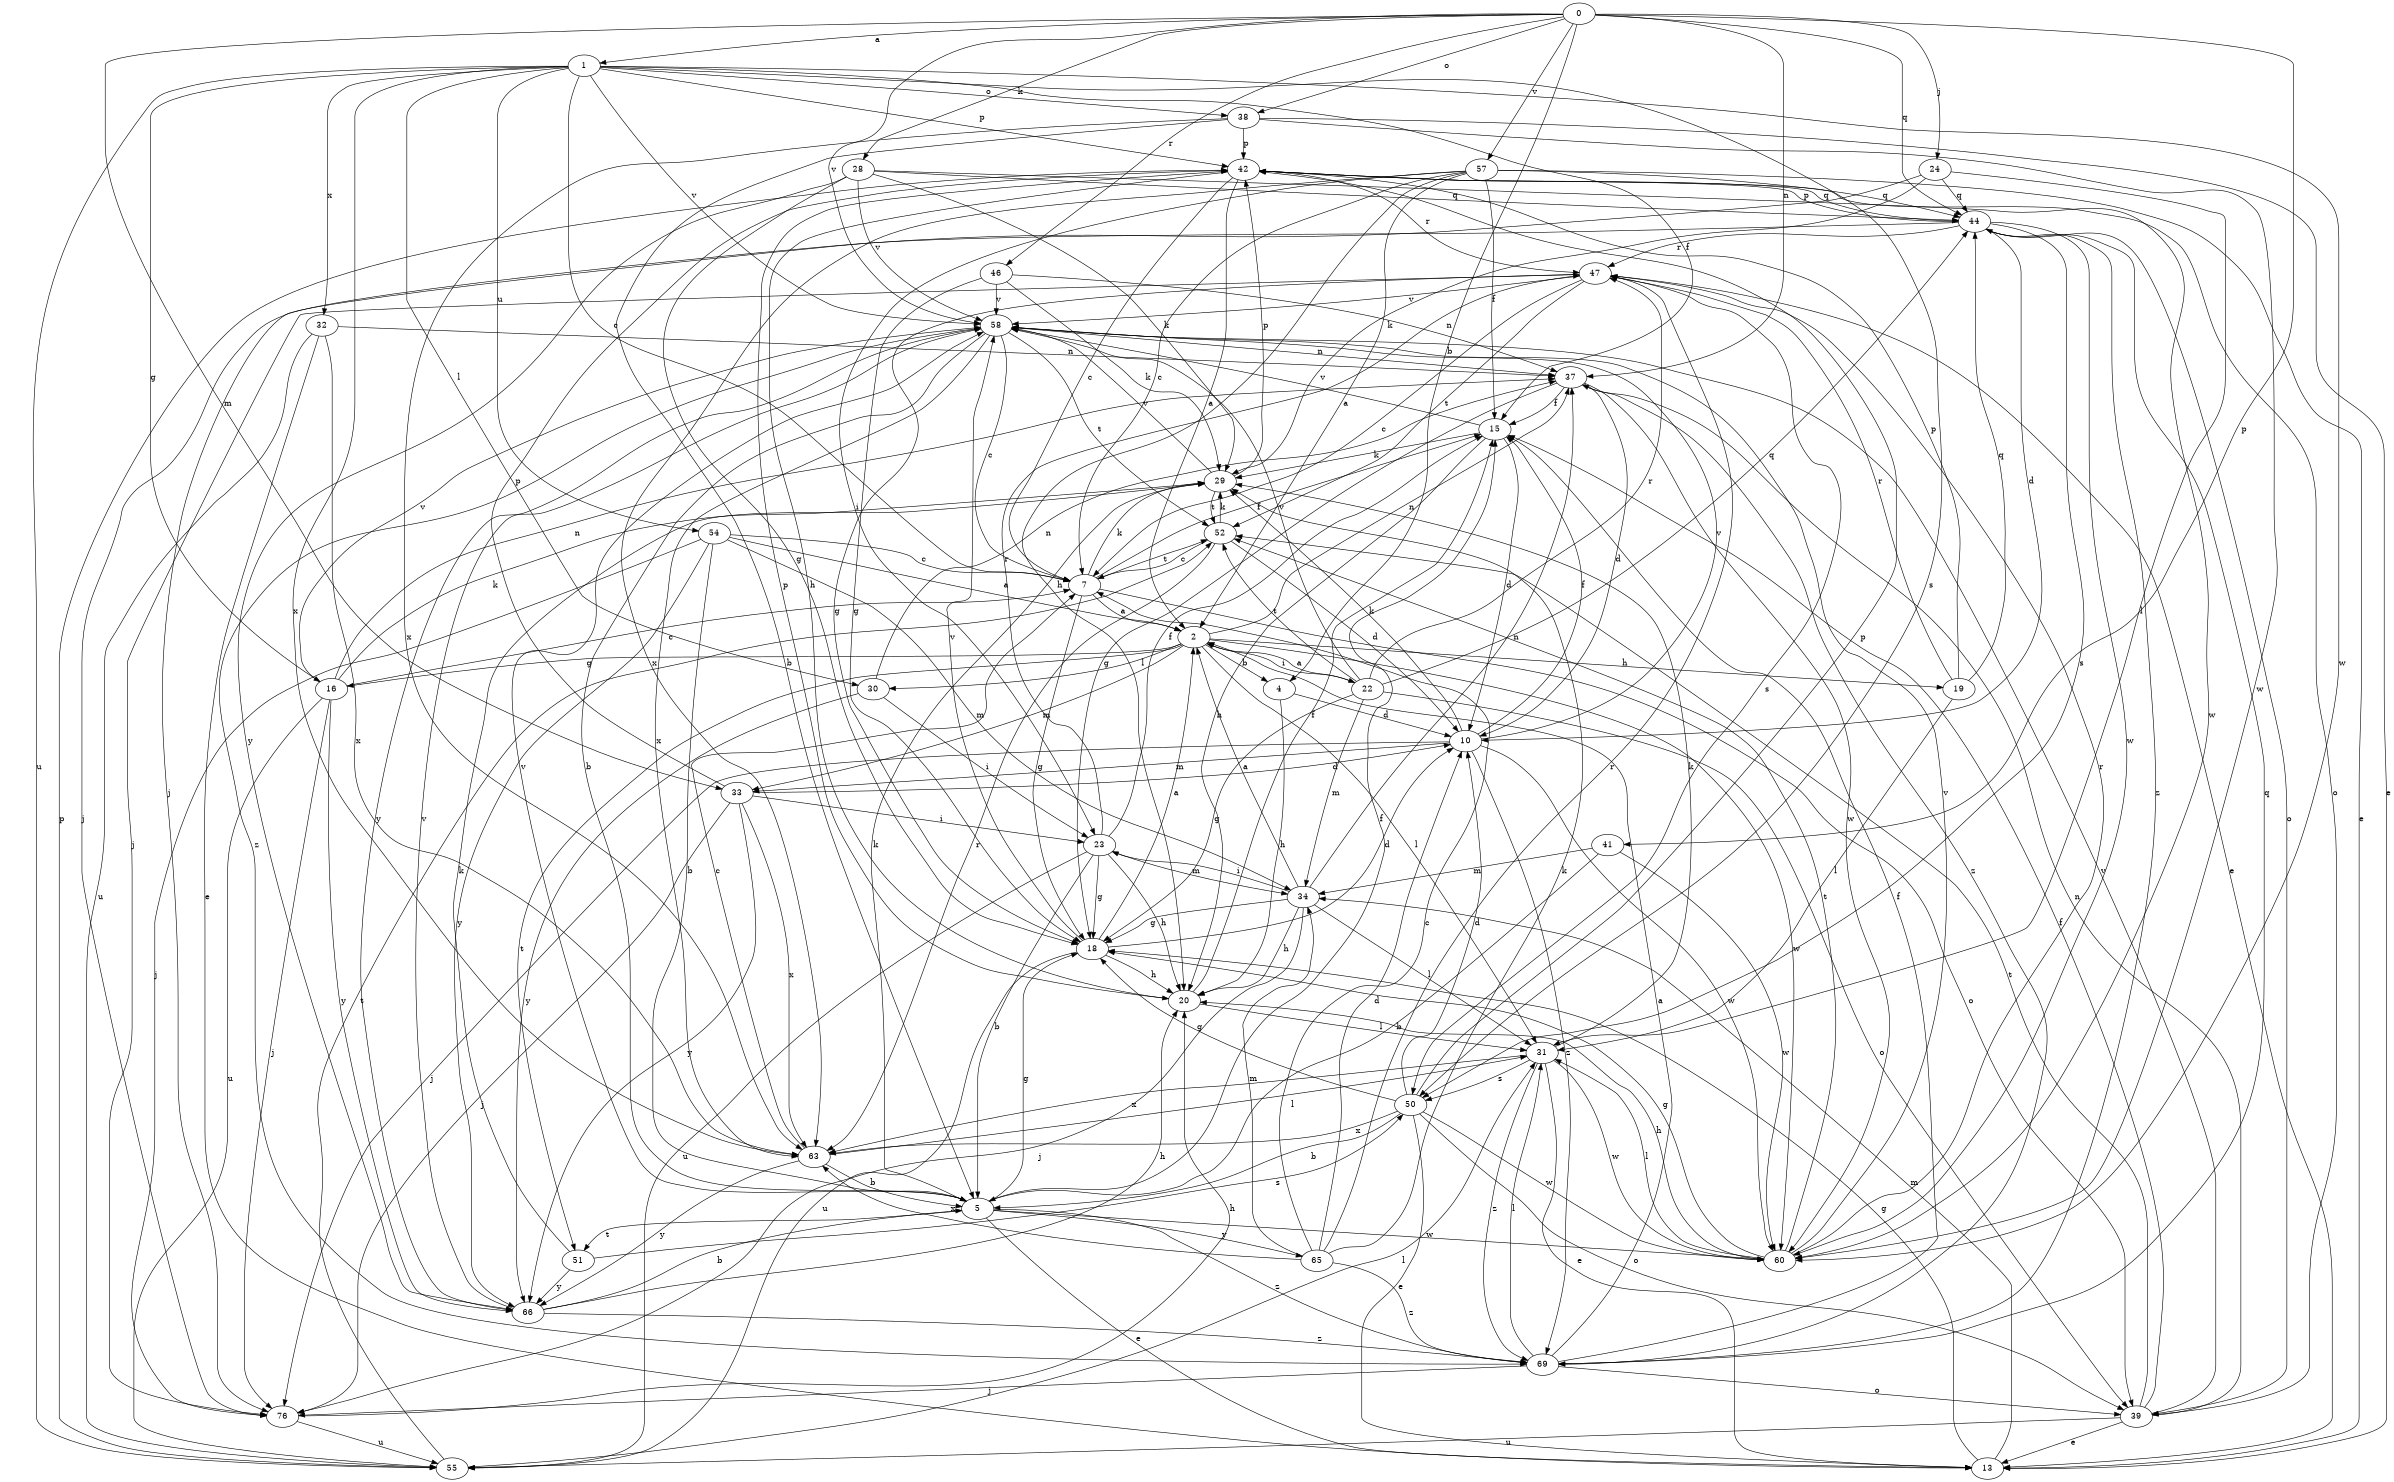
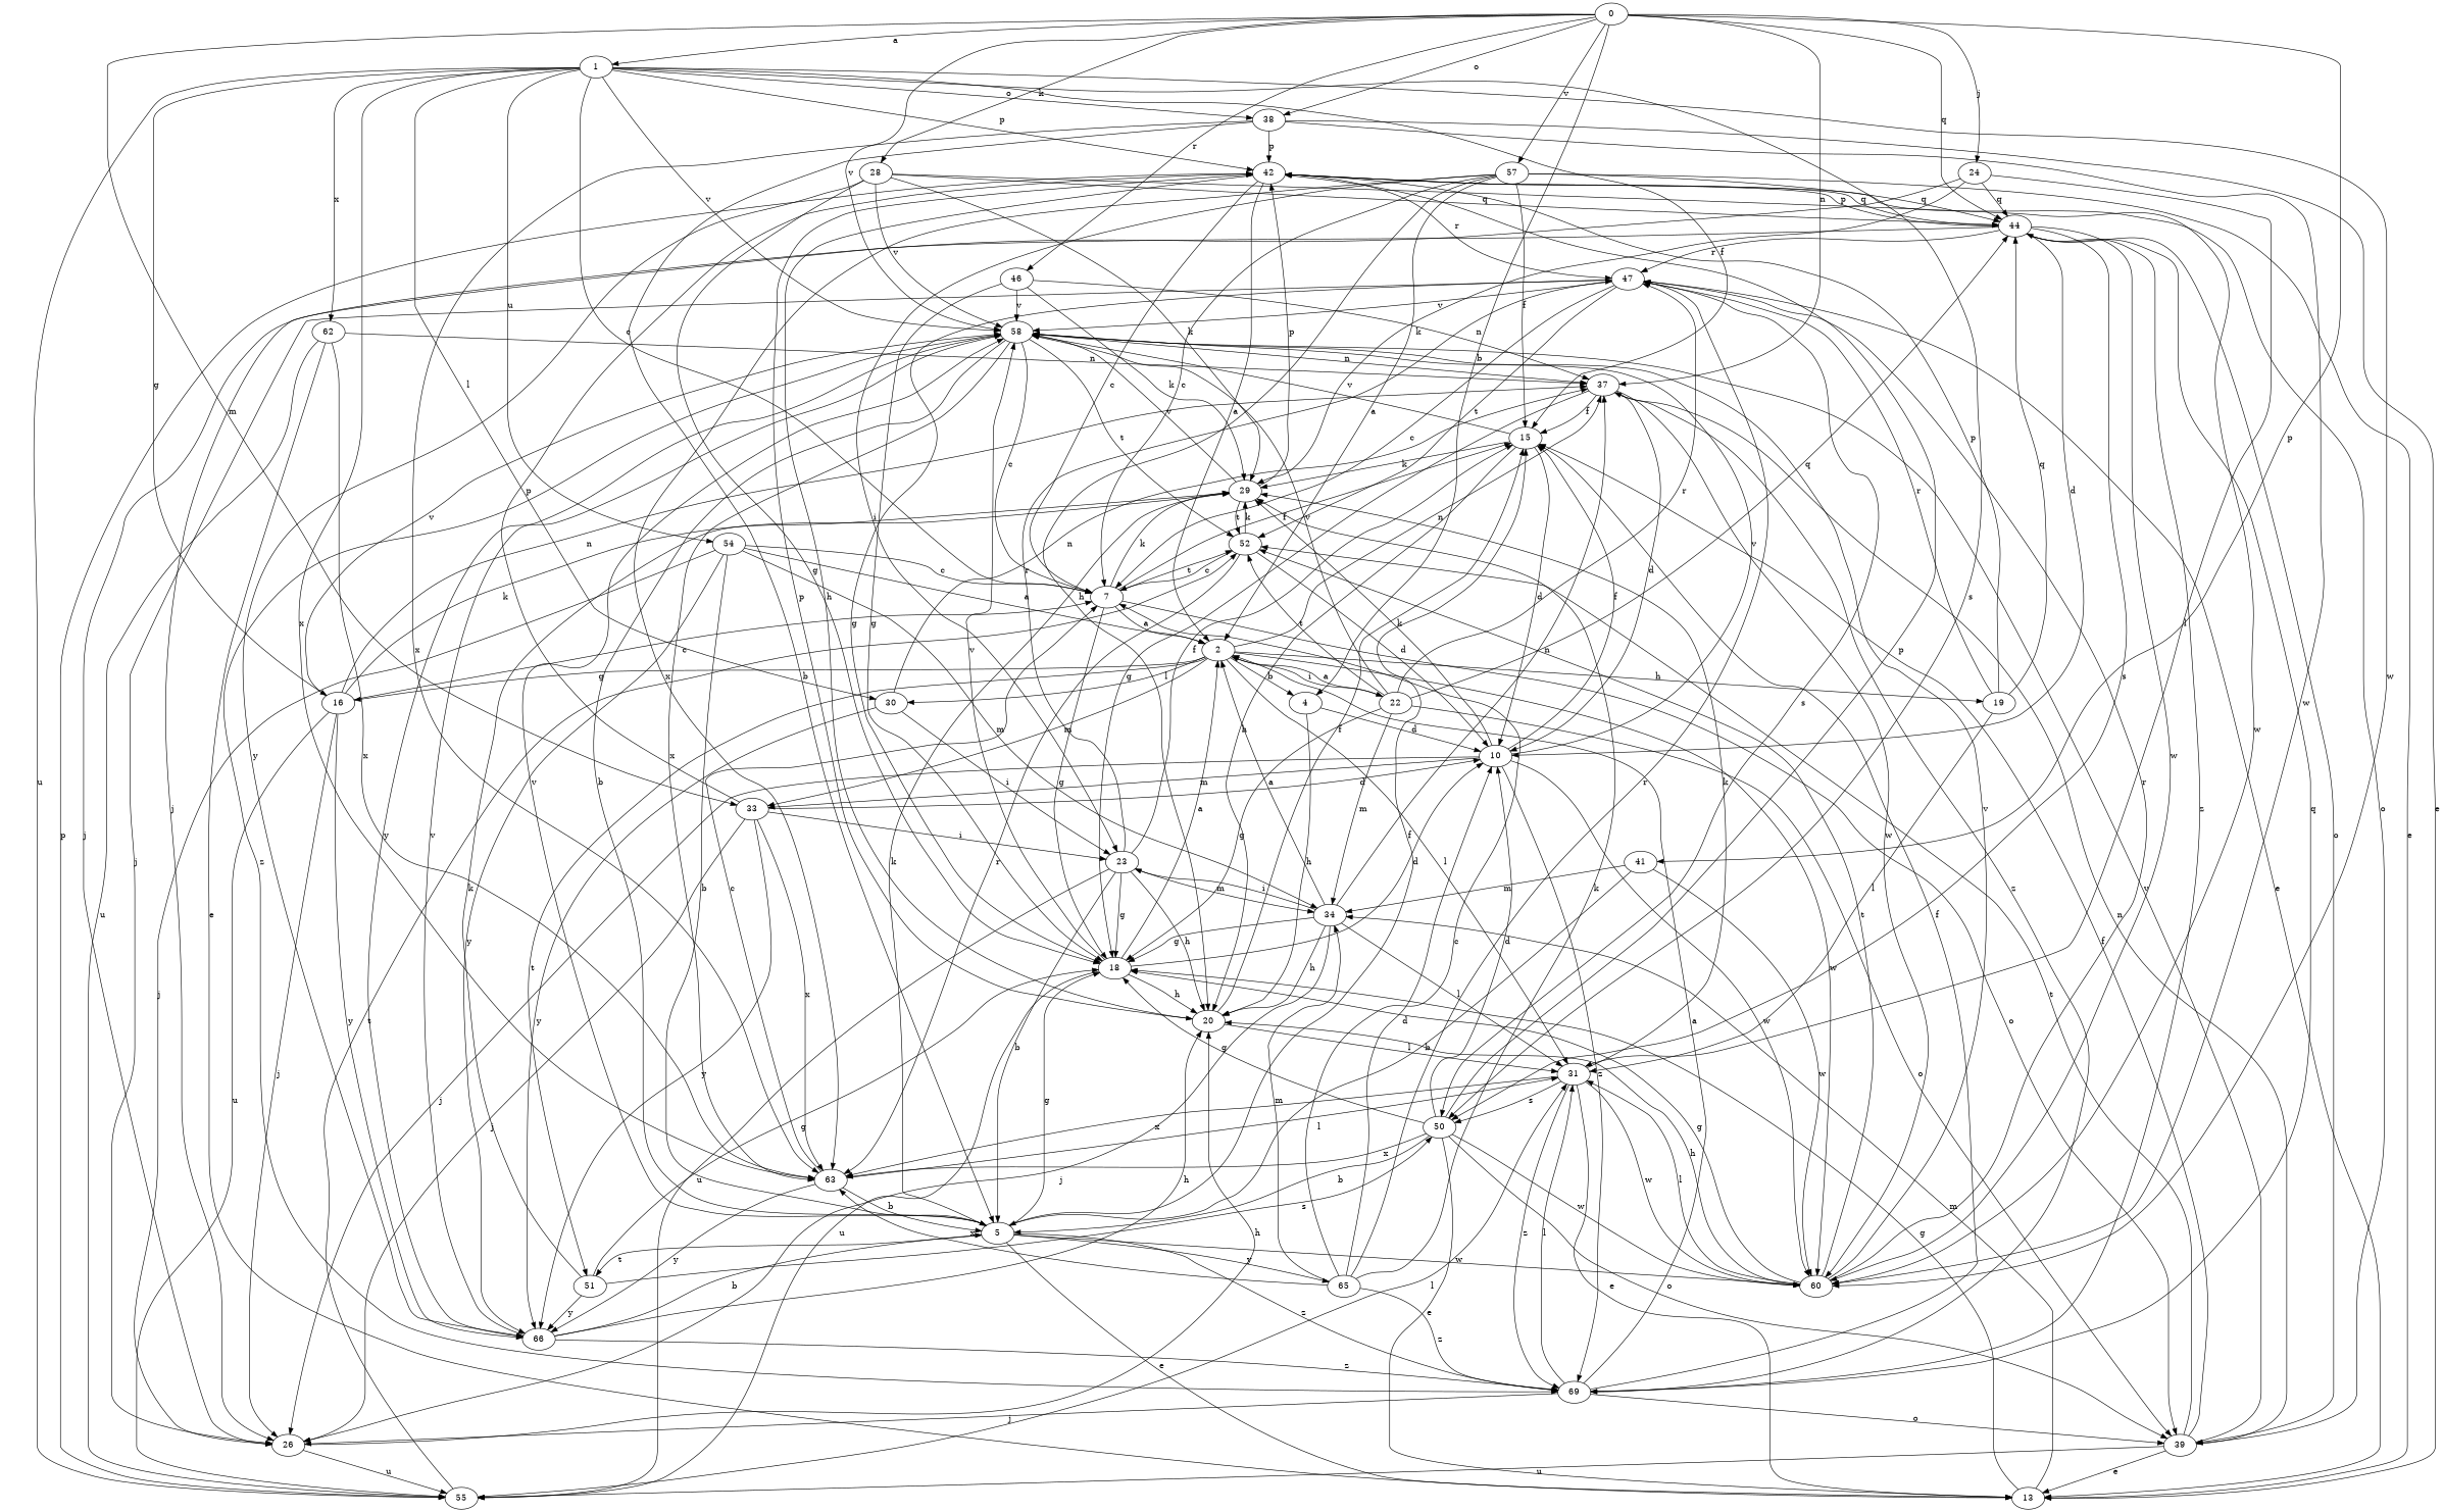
  strict digraph {
    0
    1
    4
    24
    28
    33
    37
    38
    41
    44
    46
    57
    58
    7
    15
    16
    30
    42
    50
    54
    55
    60
-   62 [label=32]
+   62
    63
    10
    20
    31
    29
-   26 [label=76]
+   26
    18
    66
    23
    69
    5
    13
    34
    39
    47
    2
    52
    19
    22
    51
    65
    0 -> 1 [label=a]
    0 -> 4 [label=b]
    0 -> 24 [label=j]
    0 -> 28 [label=k]
    0 -> 33 [label=m]
    0 -> 37 [label=n]
    0 -> 38 [label=o]
    0 -> 41 [label=p]
    0 -> 44 [label=q]
    0 -> 46 [label=r]
    0 -> 57 [label=v]
    0 -> 58 [label=v]
    1 -> 38 [label=o]
    1 -> 58 [label=v]
    1 -> 7 [label=c]
    1 -> 15 [label=f]
    1 -> 16 [label=g]
    1 -> 30 [label=l]
    1 -> 42 [label=p]
    1 -> 50 [label=s]
    1 -> 54 [label=u]
    1 -> 55 [label=u]
    1 -> 60 [label=w]
    1 -> 62 [label=x]
    1 -> 63 [label=x]
    4 -> 10 [label=d]
    4 -> 20 [label=h]
    24 -> 44 [label=q]
    24 -> 31 [label=l]
    24 -> 29 [label=k]
    24 -> 26 [label=j]
    28 -> 44 [label=q]
    28 -> 58 [label=v]
    28 -> 60 [label=w]
    28 -> 29 [label=k]
    28 -> 18 [label=g]
    28 -> 66 [label=y]
    33 -> 42 [label=p]
    33 -> 63 [label=x]
    33 -> 10 [label=d]
    33 -> 26 [label=j]
    33 -> 66 [label=y]
    33 -> 23 [label=i]
    37 -> 15 [label=f]
    37 -> 60 [label=w]
    37 -> 10 [label=d]
    37 -> 18 [label=g]
    37 -> 69 [label=z]
    38 -> 42 [label=p]
    38 -> 60 [label=w]
    38 -> 63 [label=x]
    38 -> 5 [label=b]
    38 -> 13 [label=e]
    41 -> 60 [label=w]
    41 -> 5 [label=b]
    41 -> 34 [label=m]
    44 -> 42 [label=p]
    44 -> 50 [label=s]
    44 -> 60 [label=w]
    44 -> 10 [label=d]
    44 -> 26 [label=j]
    44 -> 69 [label=z]
    44 -> 39 [label=o]
    44 -> 47 [label=r]
    46 -> 37 [label=n]
    46 -> 58 [label=v]
    46 -> 29 [label=k]
    46 -> 18 [label=g]
    57 -> 44 [label=q]
    57 -> 7 [label=c]
    57 -> 15 [label=f]
    57 -> 63 [label=x]
    57 -> 20 [label=h]
    57 -> 23 [label=i]
    57 -> 13 [label=e]
    57 -> 2 [label=a]
    58 -> 37 [label=n]
    58 -> 7 [label=c]
    58 -> 63 [label=x]
    58 -> 66 [label=y]
    58 -> 69 [label=z]
    58 -> 5 [label=b]
    58 -> 52 [label=t]
    7 -> 15 [label=f]
    7 -> 29 [label=k]
    7 -> 18 [label=g]
    7 -> 39 [label=o]
    7 -> 2 [label=a]
    7 -> 52 [label=t]
    15 -> 58 [label=v]
    15 -> 10 [label=d]
    15 -> 20 [label=h]
    15 -> 29 [label=k]
    16 -> 37 [label=n]
    16 -> 58 [label=v]
    16 -> 7 [label=c]
    16 -> 55 [label=u]
    16 -> 29 [label=k]
    16 -> 26 [label=j]
    16 -> 66 [label=y]
    30 -> 37 [label=n]
    30 -> 66 [label=y]
    30 -> 23 [label=i]
    42 -> 44 [label=q]
    42 -> 7 [label=c]
    42 -> 20 [label=h]
    42 -> 39 [label=o]
    42 -> 47 [label=r]
    42 -> 2 [label=a]
    50 -> 42 [label=p]
    50 -> 60 [label=w]
    50 -> 63 [label=x]
    50 -> 10 [label=d]
    50 -> 18 [label=g]
    50 -> 5 [label=b]
    50 -> 13 [label=e]
    50 -> 39 [label=o]
    54 -> 7 [label=c]
    54 -> 26 [label=j]
    54 -> 66 [label=y]
    54 -> 5 [label=b]
    54 -> 34 [label=m]
    54 -> 2 [label=a]
    55 -> 42 [label=p]
    55 -> 31 [label=l]
    55 -> 52 [label=t]
    60 -> 58 [label=v]
    60 -> 20 [label=h]
    60 -> 31 [label=l]
    60 -> 18 [label=g]
    60 -> 47 [label=r]
    60 -> 52 [label=t]
    62 -> 37 [label=n]
    62 -> 55 [label=u]
    62 -> 63 [label=x]
    62 -> 13 [label=e]
    63 -> 7 [label=c]
    63 -> 31 [label=l]
    63 -> 66 [label=y]
    63 -> 5 [label=b]
    10 -> 33 [label=m]
    10 -> 58 [label=v]
    10 -> 15 [label=f]
    10 -> 60 [label=w]
    10 -> 29 [label=k]
    10 -> 26 [label=j]
    10 -> 69 [label=z]
    20 -> 15 [label=f]
    20 -> 42 [label=p]
    20 -> 31 [label=l]
    31 -> 50 [label=s]
    31 -> 60 [label=w]
    31 -> 63 [label=x]
    31 -> 29 [label=k]
    31 -> 69 [label=z]
    31 -> 13 [label=e]
    29 -> 58 [label=v]
    29 -> 42 [label=p]
    29 -> 52 [label=t]
    26 -> 55 [label=u]
    26 -> 20 [label=h]
    18 -> 58 [label=v]
    18 -> 55 [label=u]
    18 -> 10 [label=d]
    18 -> 20 [label=h]
    18 -> 2 [label=a]
    66 -> 58 [label=v]
    66 -> 20 [label=h]
    66 -> 69 [label=z]
    66 -> 5 [label=b]
    23 -> 15 [label=f]
    23 -> 55 [label=u]
    23 -> 20 [label=h]
    23 -> 18 [label=g]
    23 -> 5 [label=b]
    23 -> 34 [label=m]
    23 -> 47 [label=r]
    69 -> 44 [label=q]
    69 -> 15 [label=f]
    69 -> 31 [label=l]
    69 -> 26 [label=j]
    69 -> 39 [label=o]
    69 -> 2 [label=a]
    5 -> 58 [label=v]
    5 -> 15 [label=f]
    5 -> 60 [label=w]
    5 -> 29 [label=k]
    5 -> 18 [label=g]
    5 -> 69 [label=z]
    5 -> 13 [label=e]
    5 -> 51 [label=t]
    5 -> 65 [label=y]
    13 -> 18 [label=g]
    13 -> 34 [label=m]
    34 -> 37 [label=n]
    34 -> 20 [label=h]
    34 -> 31 [label=l]
    34 -> 26 [label=j]
    34 -> 18 [label=g]
    34 -> 23 [label=i]
    34 -> 2 [label=a]
    39 -> 37 [label=n]
    39 -> 58 [label=v]
    39 -> 15 [label=f]
    39 -> 55 [label=u]
    39 -> 13 [label=e]
    39 -> 52 [label=t]
    47 -> 58 [label=v]
    47 -> 7 [label=c]
    47 -> 50 [label=s]
    47 -> 26 [label=j]
    47 -> 18 [label=g]
    47 -> 13 [label=e]
    47 -> 52 [label=t]
    2 -> 4 [label=b]
    2 -> 33 [label=m]
    2 -> 37 [label=n]
    2 -> 16 [label=g]
    2 -> 30 [label=l]
    2 -> 60 [label=w]
    2 -> 31 [label=l]
    2 -> 19 [label=h]
    2 -> 22 [label=i]
    2 -> 51 [label=t]
    52 -> 7 [label=c]
    52 -> 63 [label=r]
    52 -> 10 [label=d]
    52 -> 29 [label=k]
    19 -> 44 [label=q]
    19 -> 42 [label=p]
    19 -> 31 [label=l]
    19 -> 47 [label=r]
    22 -> 44 [label=q]
    22 -> 58 [label=v]
    22 -> 18 [label=g]
    22 -> 34 [label=m]
    22 -> 39 [label=o]
    22 -> 47 [label=r]
    22 -> 2 [label=a]
    22 -> 52 [label=t]
    51 -> 50 [label=s]
    51 -> 29 [label=k]
+   51 -> 18 [label=g]
    51 -> 66 [label=y]
    65 -> 7 [label=c]
    65 -> 63 [label=x]
    65 -> 10 [label=d]
    65 -> 29 [label=k]
    65 -> 69 [label=z]
    65 -> 34 [label=m]
    65 -> 47 [label=r]
  }
